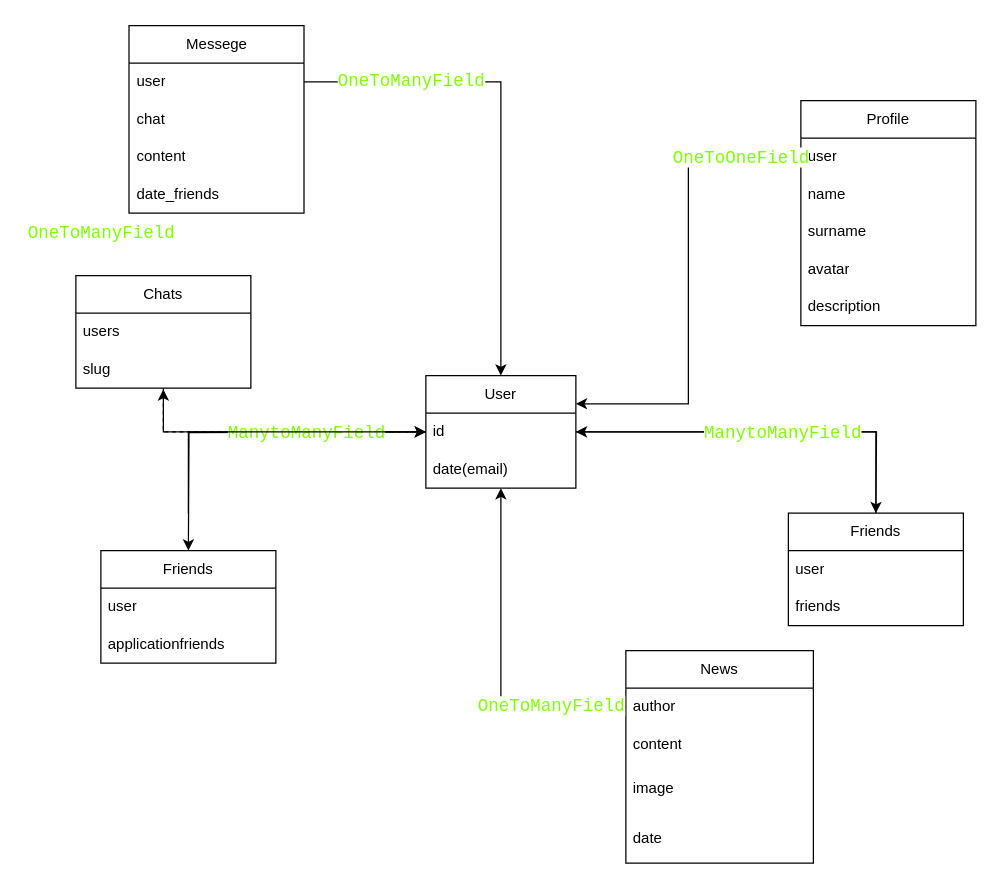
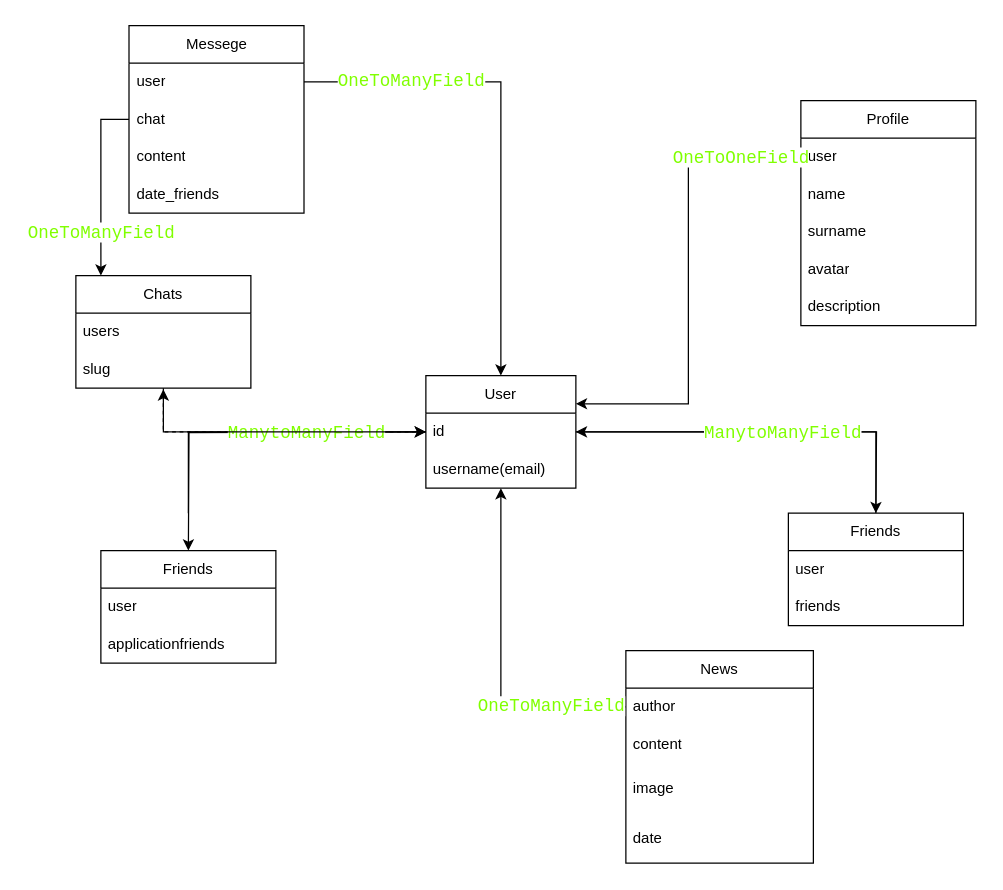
  <mxCell id="0" />
  <mxCell id="1" parent="0" />
  <mxCell id="2" value="Profile" style="swimlane;fontStyle=0;childLayout=stackLayout;horizontal=1;startSize=30;horizontalStack=0;resizeParent=1;resizeParentMax=0;resizeLast=0;collapsible=1;marginBottom=0;whiteSpace=wrap;html=1;" parent="1" vertex="1"><mxGeometry x="640" y="80" width="140" height="180" as="geometry" /></mxCell>
  <mxCell id="3" value="user" style="text;strokeColor=none;fillColor=none;align=left;verticalAlign=middle;spacingLeft=4;spacingRight=4;overflow=hidden;points=[[0,0.5],[1,0.5]];portConstraint=eastwest;rotatable=0;whiteSpace=wrap;html=1;" parent="2" vertex="1"><mxGeometry y="30" width="140" height="30" as="geometry" /></mxCell>
  <mxCell id="4" value="name" style="text;strokeColor=none;fillColor=none;align=left;verticalAlign=middle;spacingLeft=4;spacingRight=4;overflow=hidden;points=[[0,0.5],[1,0.5]];portConstraint=eastwest;rotatable=0;whiteSpace=wrap;html=1;" parent="2" vertex="1"><mxGeometry y="60" width="140" height="30" as="geometry" /></mxCell>
  <mxCell id="5" value="surname" style="text;strokeColor=none;fillColor=none;align=left;verticalAlign=middle;spacingLeft=4;spacingRight=4;overflow=hidden;points=[[0,0.5],[1,0.5]];portConstraint=eastwest;rotatable=0;whiteSpace=wrap;html=1;" parent="2" vertex="1"><mxGeometry y="90" width="140" height="30" as="geometry" /></mxCell>
  <mxCell id="6" value="avatar" style="text;strokeColor=none;fillColor=none;align=left;verticalAlign=middle;spacingLeft=4;spacingRight=4;overflow=hidden;points=[[0,0.5],[1,0.5]];portConstraint=eastwest;rotatable=0;whiteSpace=wrap;html=1;" parent="2" vertex="1"><mxGeometry y="120" width="140" height="30" as="geometry" /></mxCell>
  <mxCell id="7" value="description" style="text;strokeColor=none;fillColor=none;align=left;verticalAlign=middle;spacingLeft=4;spacingRight=4;overflow=hidden;points=[[0,0.5],[1,0.5]];portConstraint=eastwest;rotatable=0;whiteSpace=wrap;html=1;" parent="2" vertex="1"><mxGeometry y="150" width="140" height="30" as="geometry" /></mxCell>
  <mxCell id="8" style="edgeStyle=orthogonalEdgeStyle;rounded=0;orthogonalLoop=1;jettySize=auto;html=1;" parent="1" source="10" edge="1"><mxGeometry relative="1" as="geometry"><mxPoint x="700" y="410" as="targetPoint" /></mxGeometry></mxCell>
  <mxCell id="9" style="edgeStyle=orthogonalEdgeStyle;rounded=0;orthogonalLoop=1;jettySize=auto;html=1;entryX=0.5;entryY=0;entryDx=0;entryDy=0;" edge="1" parent="1"><mxGeometry relative="1" as="geometry"><mxPoint x="340" y="345" as="sourcePoint" /><mxPoint x="150" y="440" as="targetPoint" /></mxGeometry></mxCell>
  <mxCell id="10" value="User" style="swimlane;fontStyle=0;childLayout=stackLayout;horizontal=1;startSize=30;horizontalStack=0;resizeParent=1;resizeParentMax=0;resizeLast=0;collapsible=1;marginBottom=0;whiteSpace=wrap;html=1;" parent="1" vertex="1"><mxGeometry x="340" y="300" width="120" height="90" as="geometry" /></mxCell>
  <mxCell id="11" value="id" style="text;strokeColor=none;fillColor=none;align=left;verticalAlign=middle;spacingLeft=4;spacingRight=4;overflow=hidden;points=[[0,0.5],[1,0.5]];portConstraint=eastwest;rotatable=0;whiteSpace=wrap;html=1;" parent="10" vertex="1"><mxGeometry y="30" width="120" height="30" as="geometry" /></mxCell>
- <mxCell id="12" value="date(email)" style="text;strokeColor=none;fillColor=none;align=left;verticalAlign=middle;spacingLeft=4;spacingRight=4;overflow=hidden;points=[[0,0.5],[1,0.5]];portConstraint=eastwest;rotatable=0;whiteSpace=wrap;html=1;" parent="10" vertex="1"><mxGeometry y="60" width="120" height="30" as="geometry" /></mxCell>
+ <mxCell id="12" value="username(email)" style="text;strokeColor=none;fillColor=none;align=left;verticalAlign=middle;spacingLeft=4;spacingRight=4;overflow=hidden;points=[[0,0.5],[1,0.5]];portConstraint=eastwest;rotatable=0;whiteSpace=wrap;html=1;" parent="10" vertex="1"><mxGeometry y="60" width="120" height="30" as="geometry" /></mxCell>
  <mxCell id="13" value="News" style="swimlane;fontStyle=0;childLayout=stackLayout;horizontal=1;startSize=30;horizontalStack=0;resizeParent=1;resizeParentMax=0;resizeLast=0;collapsible=1;marginBottom=0;whiteSpace=wrap;html=1;" parent="1" vertex="1"><mxGeometry x="500" y="520" width="150" height="170" as="geometry" /></mxCell>
  <mxCell id="14" value="author" style="text;strokeColor=none;fillColor=none;align=left;verticalAlign=middle;spacingLeft=4;spacingRight=4;overflow=hidden;points=[[0,0.5],[1,0.5]];portConstraint=eastwest;rotatable=0;whiteSpace=wrap;html=1;" parent="13" vertex="1"><mxGeometry y="30" width="150" height="30" as="geometry" /></mxCell>
  <mxCell id="15" value="content" style="text;strokeColor=none;fillColor=none;align=left;verticalAlign=middle;spacingLeft=4;spacingRight=4;overflow=hidden;points=[[0,0.5],[1,0.5]];portConstraint=eastwest;rotatable=0;whiteSpace=wrap;html=1;" parent="13" vertex="1"><mxGeometry y="60" width="150" height="30" as="geometry" /></mxCell>
  <mxCell id="16" value="image" style="text;strokeColor=none;fillColor=none;align=left;verticalAlign=middle;spacingLeft=4;spacingRight=4;overflow=hidden;points=[[0,0.5],[1,0.5]];portConstraint=eastwest;rotatable=0;whiteSpace=wrap;html=1;" parent="13" vertex="1"><mxGeometry y="90" width="150" height="40" as="geometry" /></mxCell>
  <mxCell id="17" value="date" style="text;strokeColor=none;fillColor=none;align=left;verticalAlign=middle;spacingLeft=4;spacingRight=4;overflow=hidden;points=[[0,0.5],[1,0.5]];portConstraint=eastwest;rotatable=0;whiteSpace=wrap;html=1;" parent="13" vertex="1"><mxGeometry y="130" width="150" height="40" as="geometry" /></mxCell>
  <mxCell id="18" style="edgeStyle=orthogonalEdgeStyle;rounded=0;orthogonalLoop=1;jettySize=auto;html=1;entryX=1;entryY=0.25;entryDx=0;entryDy=0;" parent="1" source="3" target="10" edge="1"><mxGeometry relative="1" as="geometry" /></mxCell>
  <mxCell id="19" style="edgeStyle=orthogonalEdgeStyle;rounded=0;orthogonalLoop=1;jettySize=auto;html=1;" parent="1" source="20" target="10" edge="1"><mxGeometry relative="1" as="geometry"><Array as="points"><mxPoint x="700" y="345" /></Array></mxGeometry></mxCell>
  <mxCell id="20" value="Friends" style="swimlane;fontStyle=0;childLayout=stackLayout;horizontal=1;startSize=30;horizontalStack=0;resizeParent=1;resizeParentMax=0;resizeLast=0;collapsible=1;marginBottom=0;whiteSpace=wrap;html=1;" parent="1" vertex="1"><mxGeometry x="630" y="410" width="140" height="90" as="geometry" /></mxCell>
  <mxCell id="21" value="user" style="text;strokeColor=none;fillColor=none;align=left;verticalAlign=middle;spacingLeft=4;spacingRight=4;overflow=hidden;points=[[0,0.5],[1,0.5]];portConstraint=eastwest;rotatable=0;whiteSpace=wrap;html=1;" parent="20" vertex="1"><mxGeometry y="30" width="140" height="30" as="geometry" /></mxCell>
  <mxCell id="22" value="friends" style="text;strokeColor=none;fillColor=none;align=left;verticalAlign=middle;spacingLeft=4;spacingRight=4;overflow=hidden;points=[[0,0.5],[1,0.5]];portConstraint=eastwest;rotatable=0;whiteSpace=wrap;html=1;" vertex="1" parent="20"><mxGeometry y="60" width="140" height="30" as="geometry" /></mxCell>
  <mxCell id="23" style="edgeStyle=orthogonalEdgeStyle;rounded=0;orthogonalLoop=1;jettySize=auto;html=1;entryX=0;entryY=0.5;entryDx=0;entryDy=0;dashed=1;" parent="1" source="24" target="11" edge="1"><mxGeometry relative="1" as="geometry" /></mxCell>
  <mxCell id="24" value="Chats" style="swimlane;fontStyle=0;childLayout=stackLayout;horizontal=1;startSize=30;horizontalStack=0;resizeParent=1;resizeParentMax=0;resizeLast=0;collapsible=1;marginBottom=0;whiteSpace=wrap;html=1;" parent="1" vertex="1"><mxGeometry x="60" y="220" width="140" height="90" as="geometry" /></mxCell>
  <mxCell id="25" value="users" style="text;strokeColor=none;fillColor=none;align=left;verticalAlign=middle;spacingLeft=4;spacingRight=4;overflow=hidden;points=[[0,0.5],[1,0.5]];portConstraint=eastwest;rotatable=0;whiteSpace=wrap;html=1;" parent="24" vertex="1"><mxGeometry y="30" width="140" height="30" as="geometry" /></mxCell>
  <mxCell id="26" value="slug" style="text;strokeColor=none;fillColor=none;align=left;verticalAlign=middle;spacingLeft=4;spacingRight=4;overflow=hidden;points=[[0,0.5],[1,0.5]];portConstraint=eastwest;rotatable=0;whiteSpace=wrap;html=1;" parent="24" vertex="1"><mxGeometry y="60" width="140" height="30" as="geometry" /></mxCell>
  <mxCell id="27" value="Messege" style="swimlane;fontStyle=0;childLayout=stackLayout;horizontal=1;startSize=30;horizontalStack=0;resizeParent=1;resizeParentMax=0;resizeLast=0;collapsible=1;marginBottom=0;whiteSpace=wrap;html=1;" parent="1" vertex="1"><mxGeometry x="102.5" y="20" width="140" height="150" as="geometry" /></mxCell>
  <mxCell id="28" value="user" style="text;strokeColor=none;fillColor=none;align=left;verticalAlign=middle;spacingLeft=4;spacingRight=4;overflow=hidden;points=[[0,0.5],[1,0.5]];portConstraint=eastwest;rotatable=0;whiteSpace=wrap;html=1;" parent="27" vertex="1"><mxGeometry y="30" width="140" height="30" as="geometry" /></mxCell>
  <mxCell id="29" value="chat" style="text;strokeColor=none;fillColor=none;align=left;verticalAlign=middle;spacingLeft=4;spacingRight=4;overflow=hidden;points=[[0,0.5],[1,0.5]];portConstraint=eastwest;rotatable=0;whiteSpace=wrap;html=1;" parent="27" vertex="1"><mxGeometry y="60" width="140" height="30" as="geometry" /></mxCell>
  <mxCell id="30" value="content" style="text;strokeColor=none;fillColor=none;align=left;verticalAlign=middle;spacingLeft=4;spacingRight=4;overflow=hidden;points=[[0,0.5],[1,0.5]];portConstraint=eastwest;rotatable=0;whiteSpace=wrap;html=1;" parent="27" vertex="1"><mxGeometry y="90" width="140" height="30" as="geometry" /></mxCell>
  <mxCell id="31" value="date_friends" style="text;strokeColor=none;fillColor=none;align=left;verticalAlign=middle;spacingLeft=4;spacingRight=4;overflow=hidden;points=[[0,0.5],[1,0.5]];portConstraint=eastwest;rotatable=0;whiteSpace=wrap;html=1;" parent="27" vertex="1"><mxGeometry y="120" width="140" height="30" as="geometry" /></mxCell>
  <mxCell id="32" value="&lt;div style=&quot;font-family: Consolas, &amp;quot;Courier New&amp;quot;, monospace; font-weight: normal; font-size: 14px; line-height: 19px;&quot;&gt;&lt;div style=&quot;&quot;&gt;&lt;span style=&quot;background-color: rgb(255, 255, 255);&quot;&gt;ManytoManyField&lt;/span&gt;&lt;/div&gt;&lt;/div&gt;" style="text;whiteSpace=wrap;html=1;fontColor=#80FF00;" parent="1" vertex="1"><mxGeometry x="561.25" y="330" width="97.5" height="25" as="geometry" /></mxCell>
  <mxCell id="33" style="edgeStyle=orthogonalEdgeStyle;rounded=0;orthogonalLoop=1;jettySize=auto;html=1;entryX=0.5;entryY=1.033;entryDx=0;entryDy=0;entryPerimeter=0;" parent="1" source="10" target="26" edge="1"><mxGeometry relative="1" as="geometry"><Array as="points"><mxPoint x="130" y="345" /></Array></mxGeometry></mxCell>
  <mxCell id="34" style="edgeStyle=orthogonalEdgeStyle;rounded=0;orthogonalLoop=1;jettySize=auto;html=1;entryX=0.5;entryY=0;entryDx=0;entryDy=0;" parent="1" source="28" target="10" edge="1"><mxGeometry relative="1" as="geometry" /></mxCell>
+ <mxCell id="35" style="edgeStyle=orthogonalEdgeStyle;rounded=0;orthogonalLoop=1;jettySize=auto;html=1;entryX=0.143;entryY=0;entryDx=0;entryDy=0;entryPerimeter=0;" parent="1" source="29" target="24" edge="1"><mxGeometry relative="1" as="geometry" /></mxCell>
  <mxCell id="36" style="edgeStyle=orthogonalEdgeStyle;rounded=0;orthogonalLoop=1;jettySize=auto;html=1;" parent="1" source="14" target="10" edge="1"><mxGeometry relative="1" as="geometry" /></mxCell>
  <mxCell id="37" value="&lt;span style=&quot;color: rgb(128, 255, 0); font-family: Consolas, &amp;quot;Courier New&amp;quot;, monospace; font-size: 14px; font-style: normal; font-variant-ligatures: normal; font-variant-caps: normal; font-weight: 400; letter-spacing: normal; orphans: 2; text-align: left; text-indent: 0px; text-transform: none; widows: 2; word-spacing: 0px; -webkit-text-stroke-width: 0px; background-color: rgb(255, 255, 255); text-decoration-thickness: initial; text-decoration-style: initial; text-decoration-color: initial; float: none; display: inline !important;&quot;&gt;OneToManyField&lt;/span&gt;" style="text;whiteSpace=wrap;html=1;" parent="1" vertex="1"><mxGeometry x="267.5" y="50" width="140" height="40" as="geometry" /></mxCell>
  <mxCell id="38" value="&lt;div style=&quot;font-family: Consolas, &amp;quot;Courier New&amp;quot;, monospace; font-weight: normal; font-size: 14px; line-height: 19px;&quot;&gt;&lt;div style=&quot;&quot;&gt;&lt;span style=&quot;background-color: rgb(255, 255, 255);&quot;&gt;OneToOneField&lt;/span&gt;&lt;/div&gt;&lt;/div&gt;" style="text;whiteSpace=wrap;html=1;fontColor=#80FF00;" parent="1" vertex="1"><mxGeometry x="536.25" y="110" width="97.5" height="30" as="geometry" /></mxCell>
  <mxCell id="39" value="&lt;div style=&quot;font-family: Consolas, &amp;quot;Courier New&amp;quot;, monospace; font-weight: normal; font-size: 14px; line-height: 19px;&quot;&gt;&lt;div style=&quot;&quot;&gt;&lt;span style=&quot;background-color: rgb(255, 255, 255);&quot;&gt;OneToManyField&lt;/span&gt;&lt;/div&gt;&lt;/div&gt;" style="text;whiteSpace=wrap;html=1;fontColor=#80FF00;" parent="1" vertex="1"><mxGeometry x="20" y="170" width="97.5" height="30" as="geometry" /></mxCell>
  <mxCell id="40" value="&lt;div style=&quot;font-family: Consolas, &amp;quot;Courier New&amp;quot;, monospace; font-weight: normal; font-size: 14px; line-height: 19px;&quot;&gt;&lt;div style=&quot;&quot;&gt;&lt;span style=&quot;background-color: rgb(255, 255, 255);&quot;&gt;ManytoManyField&lt;/span&gt;&lt;/div&gt;&lt;/div&gt;" style="text;whiteSpace=wrap;html=1;fontColor=#80FF00;" parent="1" vertex="1"><mxGeometry x="180" y="330" width="97.5" height="25" as="geometry" /></mxCell>
  <mxCell id="41" value="&lt;span style=&quot;color: rgb(128, 255, 0); font-family: Consolas, &amp;quot;Courier New&amp;quot;, monospace; font-size: 14px; font-style: normal; font-variant-ligatures: normal; font-variant-caps: normal; font-weight: 400; letter-spacing: normal; orphans: 2; text-align: left; text-indent: 0px; text-transform: none; widows: 2; word-spacing: 0px; -webkit-text-stroke-width: 0px; background-color: rgb(255, 255, 255); text-decoration-thickness: initial; text-decoration-style: initial; text-decoration-color: initial; float: none; display: inline !important;&quot;&gt;OneToManyField&lt;/span&gt;" style="text;whiteSpace=wrap;html=1;" parent="1" vertex="1"><mxGeometry x="380" y="550" width="140" height="40" as="geometry" /></mxCell>
  <mxCell id="42" style="edgeStyle=orthogonalEdgeStyle;rounded=0;orthogonalLoop=1;jettySize=auto;html=1;" edge="1" parent="1"><mxGeometry relative="1" as="geometry"><mxPoint x="150" y="410" as="sourcePoint" /><mxPoint x="340" y="345" as="targetPoint" /><Array as="points"><mxPoint x="150" y="345" /></Array></mxGeometry></mxCell>
  <mxCell id="43" value="Friends" style="swimlane;fontStyle=0;childLayout=stackLayout;horizontal=1;startSize=30;horizontalStack=0;resizeParent=1;resizeParentMax=0;resizeLast=0;collapsible=1;marginBottom=0;whiteSpace=wrap;html=1;" vertex="1" parent="1"><mxGeometry x="80" y="440" width="140" height="90" as="geometry" /></mxCell>
  <mxCell id="44" value="user" style="text;strokeColor=none;fillColor=none;align=left;verticalAlign=middle;spacingLeft=4;spacingRight=4;overflow=hidden;points=[[0,0.5],[1,0.5]];portConstraint=eastwest;rotatable=0;whiteSpace=wrap;html=1;" vertex="1" parent="43"><mxGeometry y="30" width="140" height="30" as="geometry" /></mxCell>
  <mxCell id="45" value="applicationfriends" style="text;strokeColor=none;fillColor=none;align=left;verticalAlign=middle;spacingLeft=4;spacingRight=4;overflow=hidden;points=[[0,0.5],[1,0.5]];portConstraint=eastwest;rotatable=0;whiteSpace=wrap;html=1;" vertex="1" parent="43"><mxGeometry y="60" width="140" height="30" as="geometry" /></mxCell>
